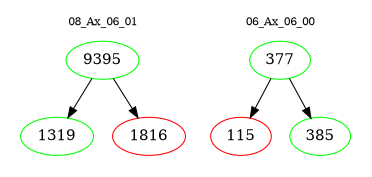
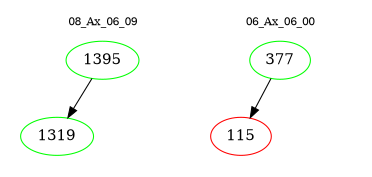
  digraph {
    node [color=green]
    edge [color=black]
-   n1 [label=9395]
+   n1 [label=1395]
    n2 [label=1319]
-   n3 [color=red label=1816]
    n4 [label=377]
    n5 [color=red label=115]
-   n6 [label=385]
    subgraph cluster_1 {
      color=white
      fontsize=10
-     label="08_Ax_06_01"
+     label="08_Ax_06_09"
      n1
      n2
-     n3
    }
    subgraph cluster_2 {
      color=white
      fontsize=10
      label="06_Ax_06_00"
      n4
      n5
-     n6
    }
    n1 -> n2
-   n1 -> n3
    n4 -> n5
-   n4 -> n6
  }
